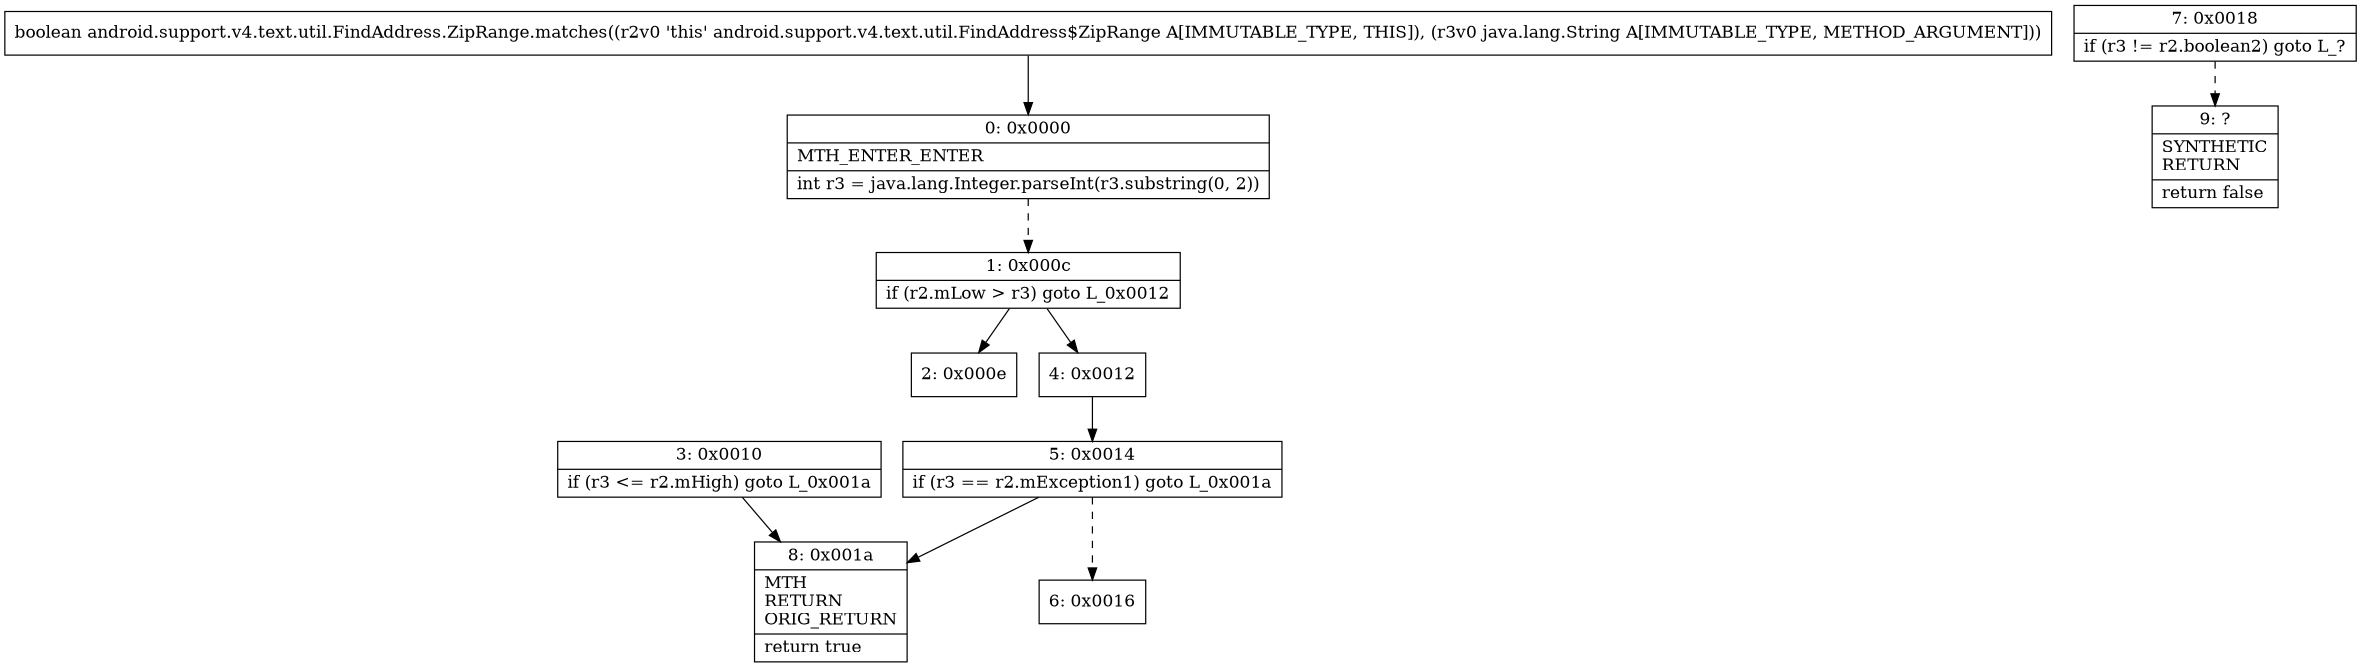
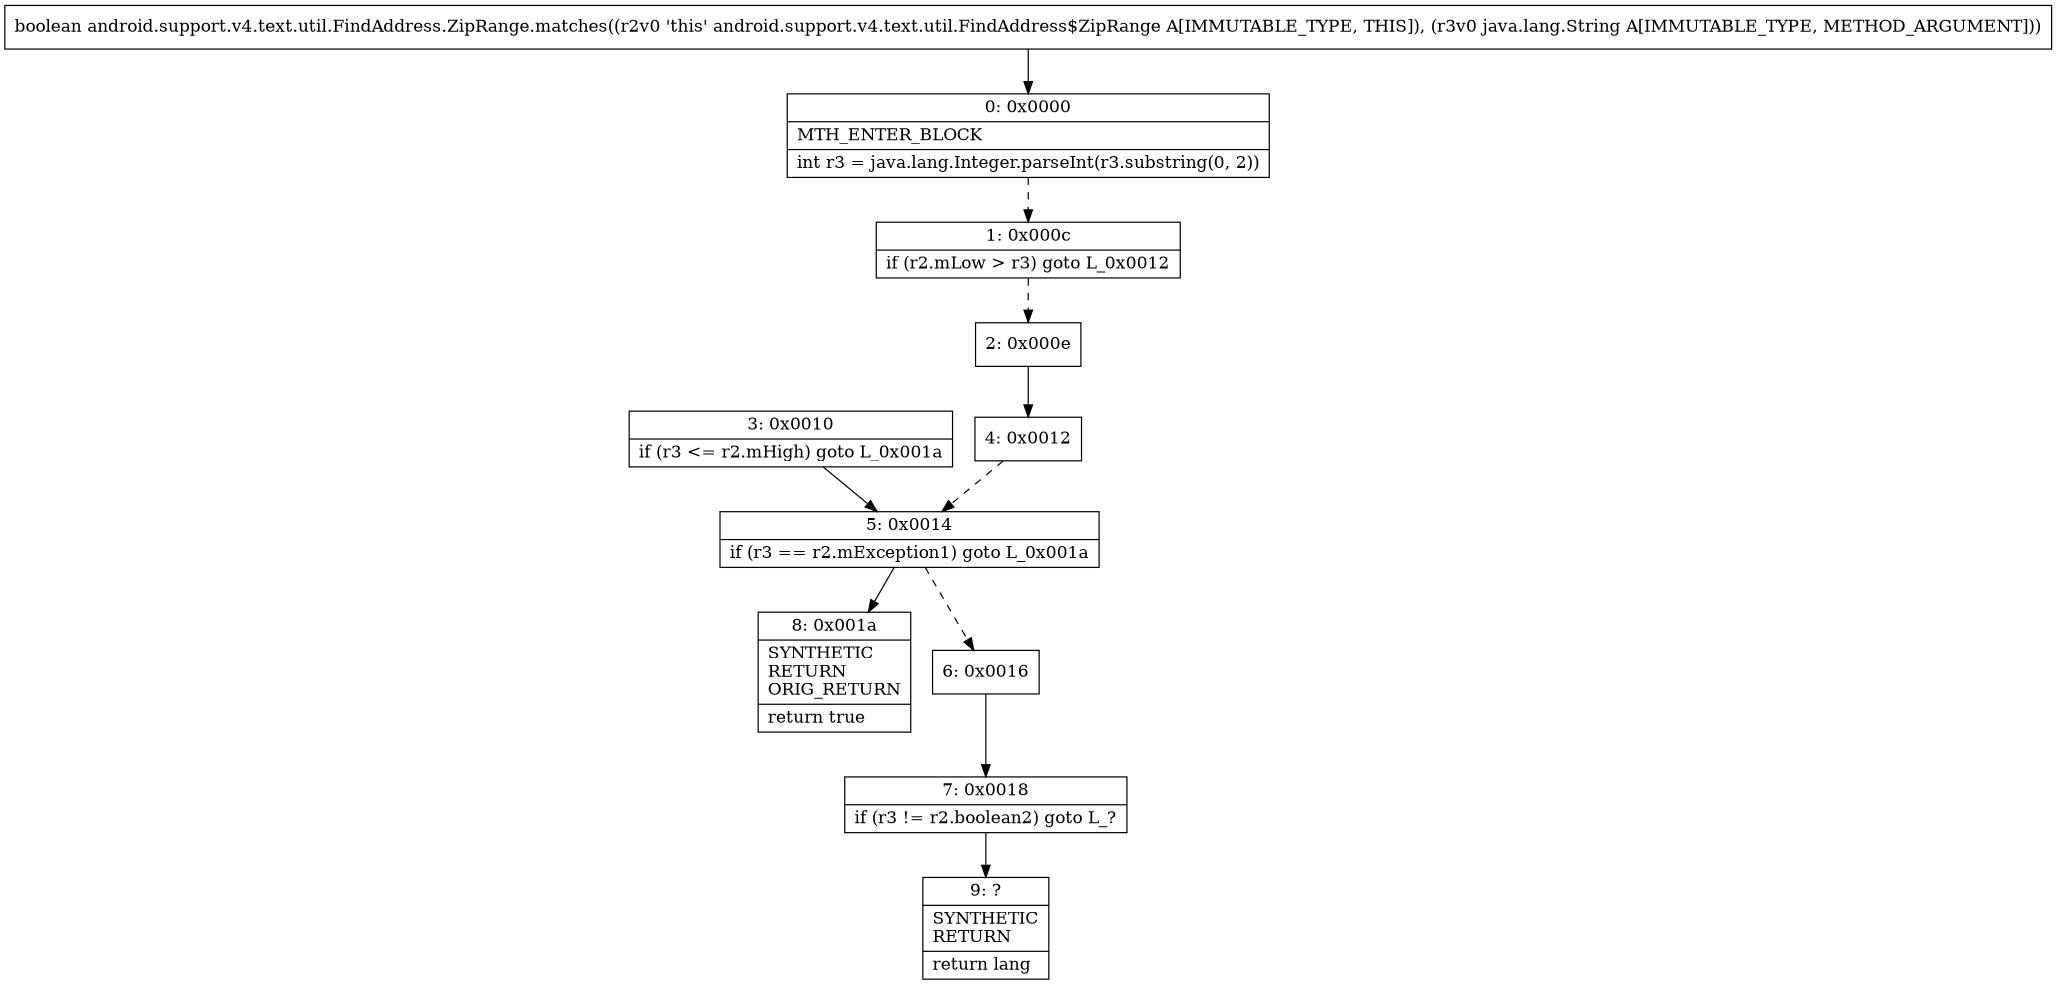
  digraph {
    node [shape=record]
-   n1 [label="{0\:\ 0x0000|MTH_ENTER_ENTER\l|int r3 = java.lang.Integer.parseInt(r3.substring(0, 2))\l}"]
+   n1 [label="{0\:\ 0x0000|MTH_ENTER_BLOCK\l|int r3 = java.lang.Integer.parseInt(r3.substring(0, 2))\l}"]
    n2 [label="{1\:\ 0x000c|if (r2.mLow \> r3) goto L_0x0012\l}"]
    n3 [label="{2\:\ 0x000e}"]
    n4 [label="{4\:\ 0x0012}"]
    n5 [label="{5\:\ 0x0014|if (r3 == r2.mException1) goto L_0x001a\l}"]
    n6 [label="{3\:\ 0x0010|if (r3 \<= r2.mHigh) goto L_0x001a\l}"]
-   n7 [label="{8\:\ 0x001a|MTH\lRETURN\lORIG_RETURN\l|return true\l}"]
+   n7 [label="{8\:\ 0x001a|SYNTHETIC\lRETURN\lORIG_RETURN\l|return true\l}"]
    n8 [label="{6\:\ 0x0016}"]
    n9 [label="{7\:\ 0x0018|if (r3 != r2.boolean2) goto L_?\l}"]
-   n10 [label="{9\:\ ?|SYNTHETIC\lRETURN\l|return false\l}"]
+   n10 [label="{9\:\ ?|SYNTHETIC\lRETURN\l|return lang\l}"]
    n11 [label="{boolean android.support.v4.text.util.FindAddress.ZipRange.matches((r2v0 'this' android.support.v4.text.util.FindAddress$ZipRange A[IMMUTABLE_TYPE, THIS]), (r3v0 java.lang.String A[IMMUTABLE_TYPE, METHOD_ARGUMENT])) }"]
    n1 -> n2 [style=dashed]
-   n2 -> n3 [style=solid]
-   n2 -> n4
-   n4 -> n5
+   n2 -> n3 [style=dashed]
+   n3 -> n4
+   n4 -> n5 [style=dashed]
    n5 -> n7
    n5 -> n8 [style=dashed]
-   n6 -> n7
-   n9 -> n10 [style=dashed]
+   n6 -> n5
+   n8 -> n9
+   n9 -> n10
    n11 -> n1
  }
